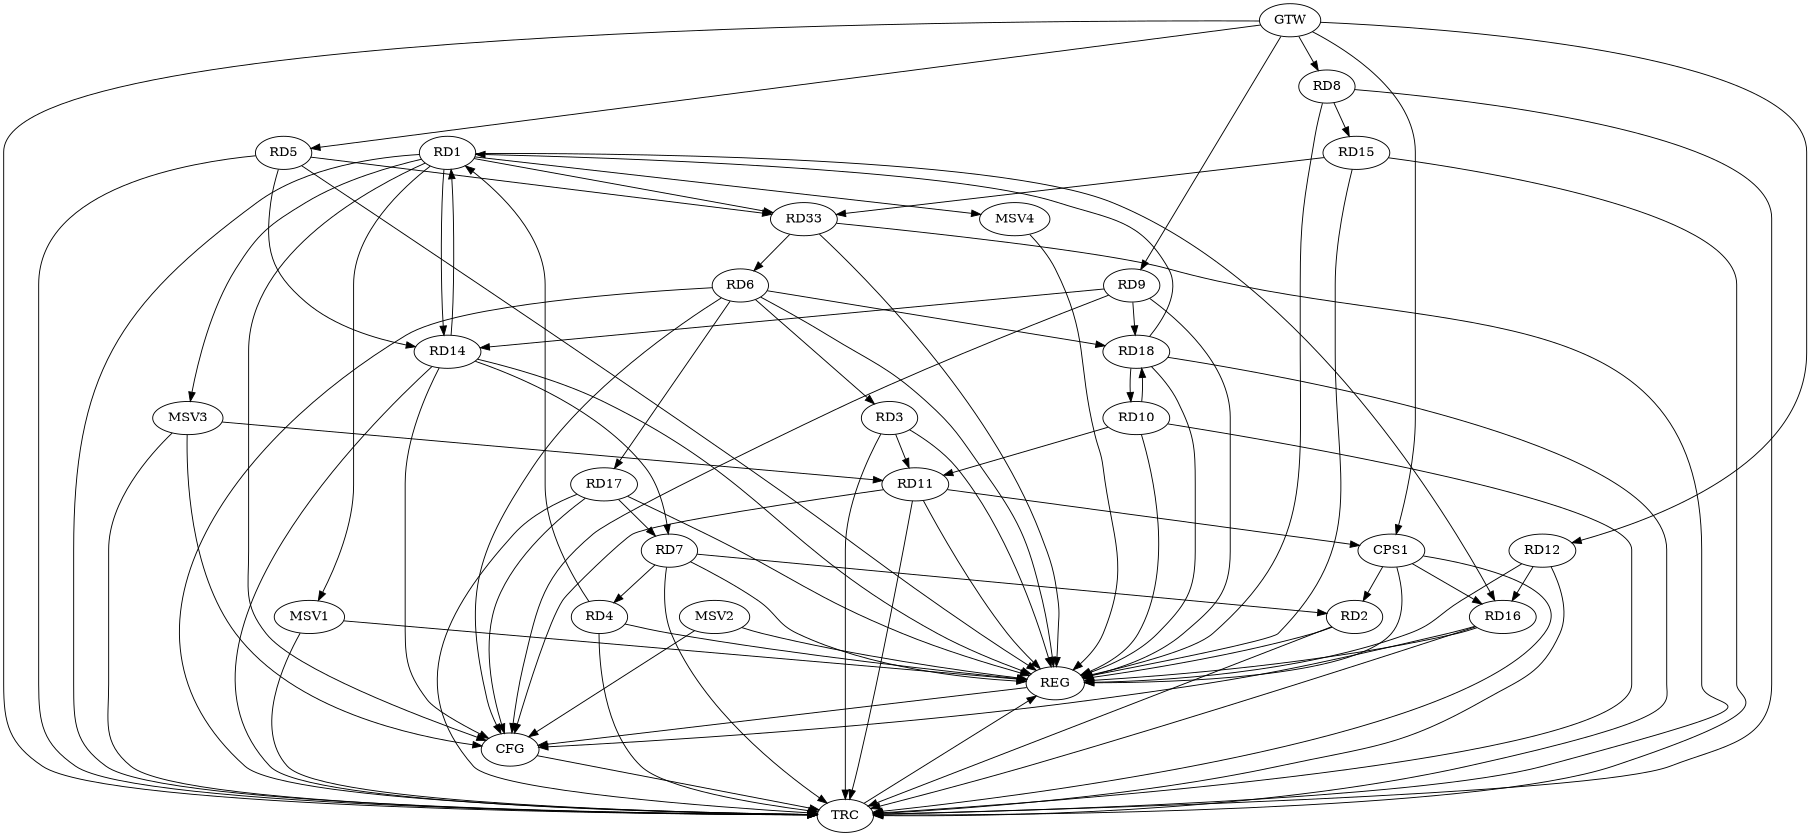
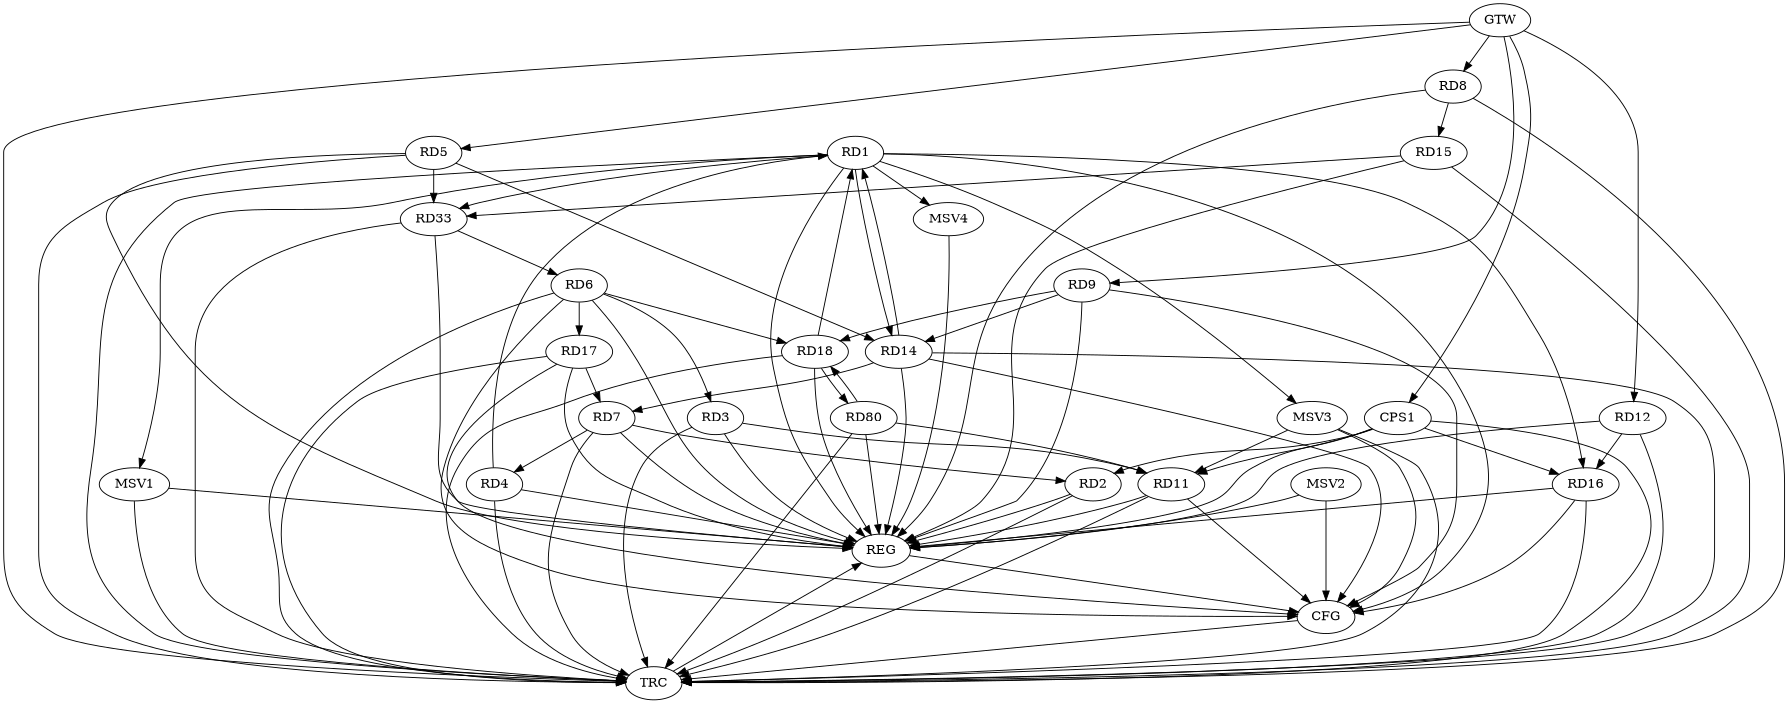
  strict digraph {
    n1 [label=RD1]
    n2 [label=RD33]
    n3 [label=RD14]
    n4 [label=RD16]
    n5 [label=REG]
    n6 [label=CFG]
    n7 [label=TRC]
    n8 [label=MSV1]
    n9 [label=MSV3]
    n10 [label=MSV4]
    n11 [label=RD6]
    n12 [label=RD7]
    n13 [label=MSV2]
    n14 [label=RD11]
    n15 [label=RD2]
    n16 [label=RD3]
    n17 [label=RD4]
    n18 [label=RD5]
    n19 [label=RD17]
    n20 [label=RD18]
-   n21 [label=RD10]
+   n21 [label=RD80]
    n22 [label=RD8]
    n23 [label=RD15]
    n24 [label=RD9]
    n25 [label=RD12]
    n26 [label=CPS1]
    n27 [label=GTW]
    n1 -> n2
    n1 -> n3
    n1 -> n4
+   n1 -> n5
    n1 -> n6
    n1 -> n7
    n1 -> n8
    n1 -> n9
    n1 -> n10
    n2 -> n5
    n2 -> n7
    n2 -> n11
    n3 -> n1
    n3 -> n5
    n3 -> n6
    n3 -> n7
    n3 -> n12
    n4 -> n5
    n4 -> n6
    n4 -> n7
    n5 -> n6
    n6 -> n7
    n7 -> n5
    n8 -> n5
    n8 -> n7
    n9 -> n6
    n9 -> n7
    n9 -> n14
    n10 -> n5
    n11 -> n5
    n11 -> n6
    n11 -> n7
    n11 -> n16
    n11 -> n19
    n11 -> n20
    n12 -> n5
    n12 -> n7
    n12 -> n15
    n12 -> n17
    n13 -> n5
    n13 -> n6
    n14 -> n5
    n14 -> n6
    n14 -> n7
    n15 -> n5
    n15 -> n7
    n16 -> n5
    n16 -> n7
    n16 -> n14
    n17 -> n1
    n17 -> n5
    n17 -> n7
    n18 -> n2
    n18 -> n3
    n18 -> n5
    n18 -> n7
    n19 -> n5
    n19 -> n6
    n19 -> n7
    n19 -> n12
    n20 -> n1
    n20 -> n5
    n20 -> n7
    n20 -> n21
    n21 -> n5
    n21 -> n7
    n21 -> n14
    n21 -> n20
    n22 -> n5
    n22 -> n7
    n22 -> n23
    n23 -> n2
    n23 -> n5
    n23 -> n7
    n24 -> n3
    n24 -> n5
    n24 -> n6
    n24 -> n20
    n25 -> n4
    n25 -> n5
    n25 -> n7
    n26 -> n4
    n26 -> n5
    n26 -> n7
-   n14 -> n26
+   n26 -> n14
    n26 -> n15
    n27 -> n7
    n27 -> n18
    n27 -> n22
    n27 -> n24
    n27 -> n25
    n27 -> n26
  }
